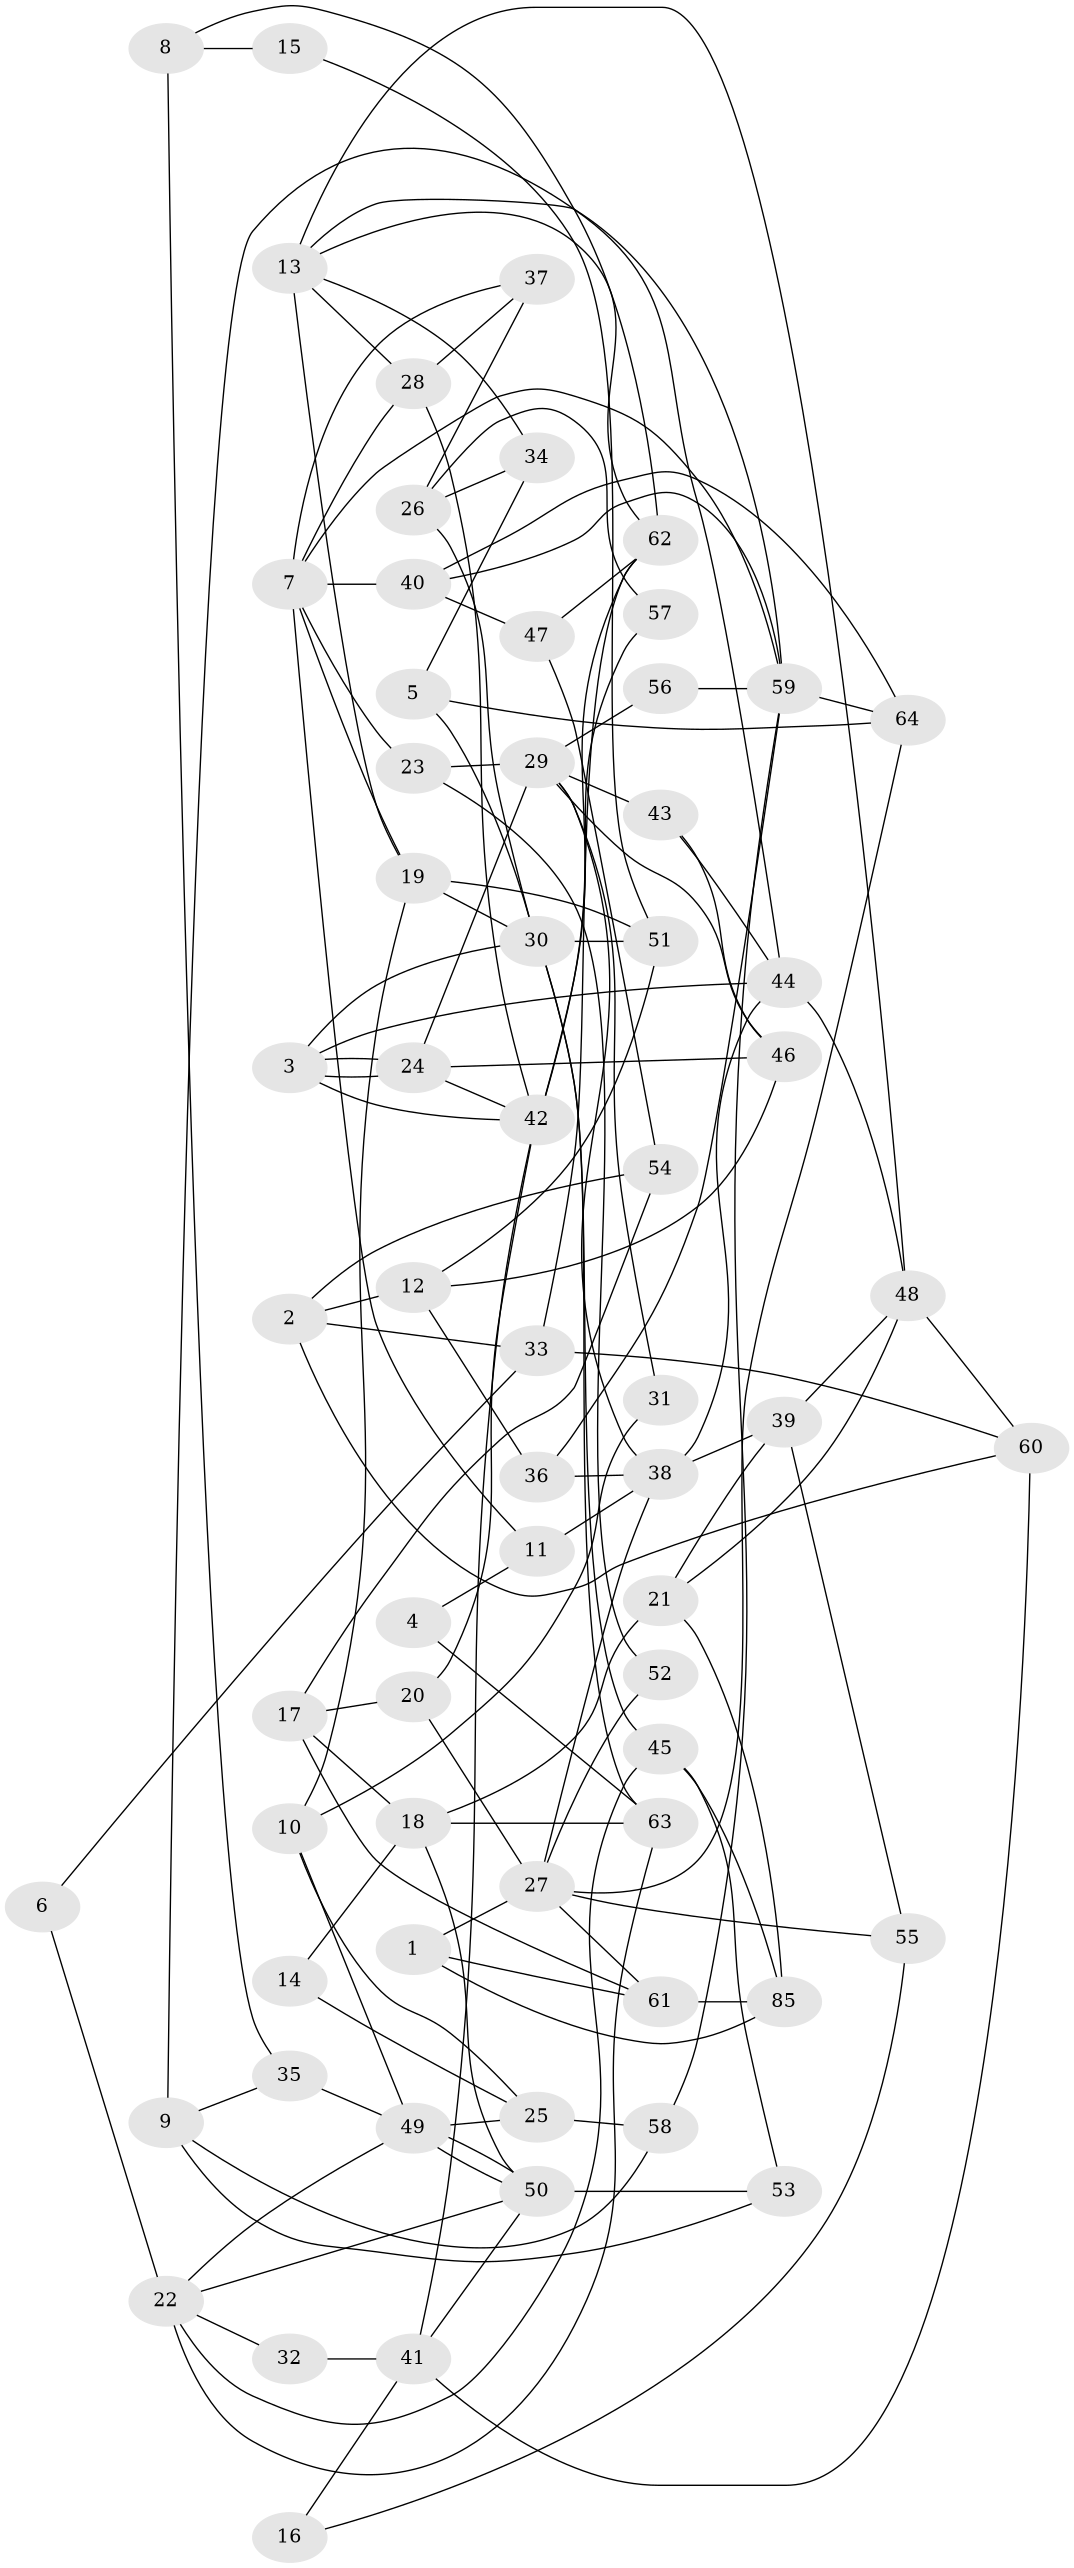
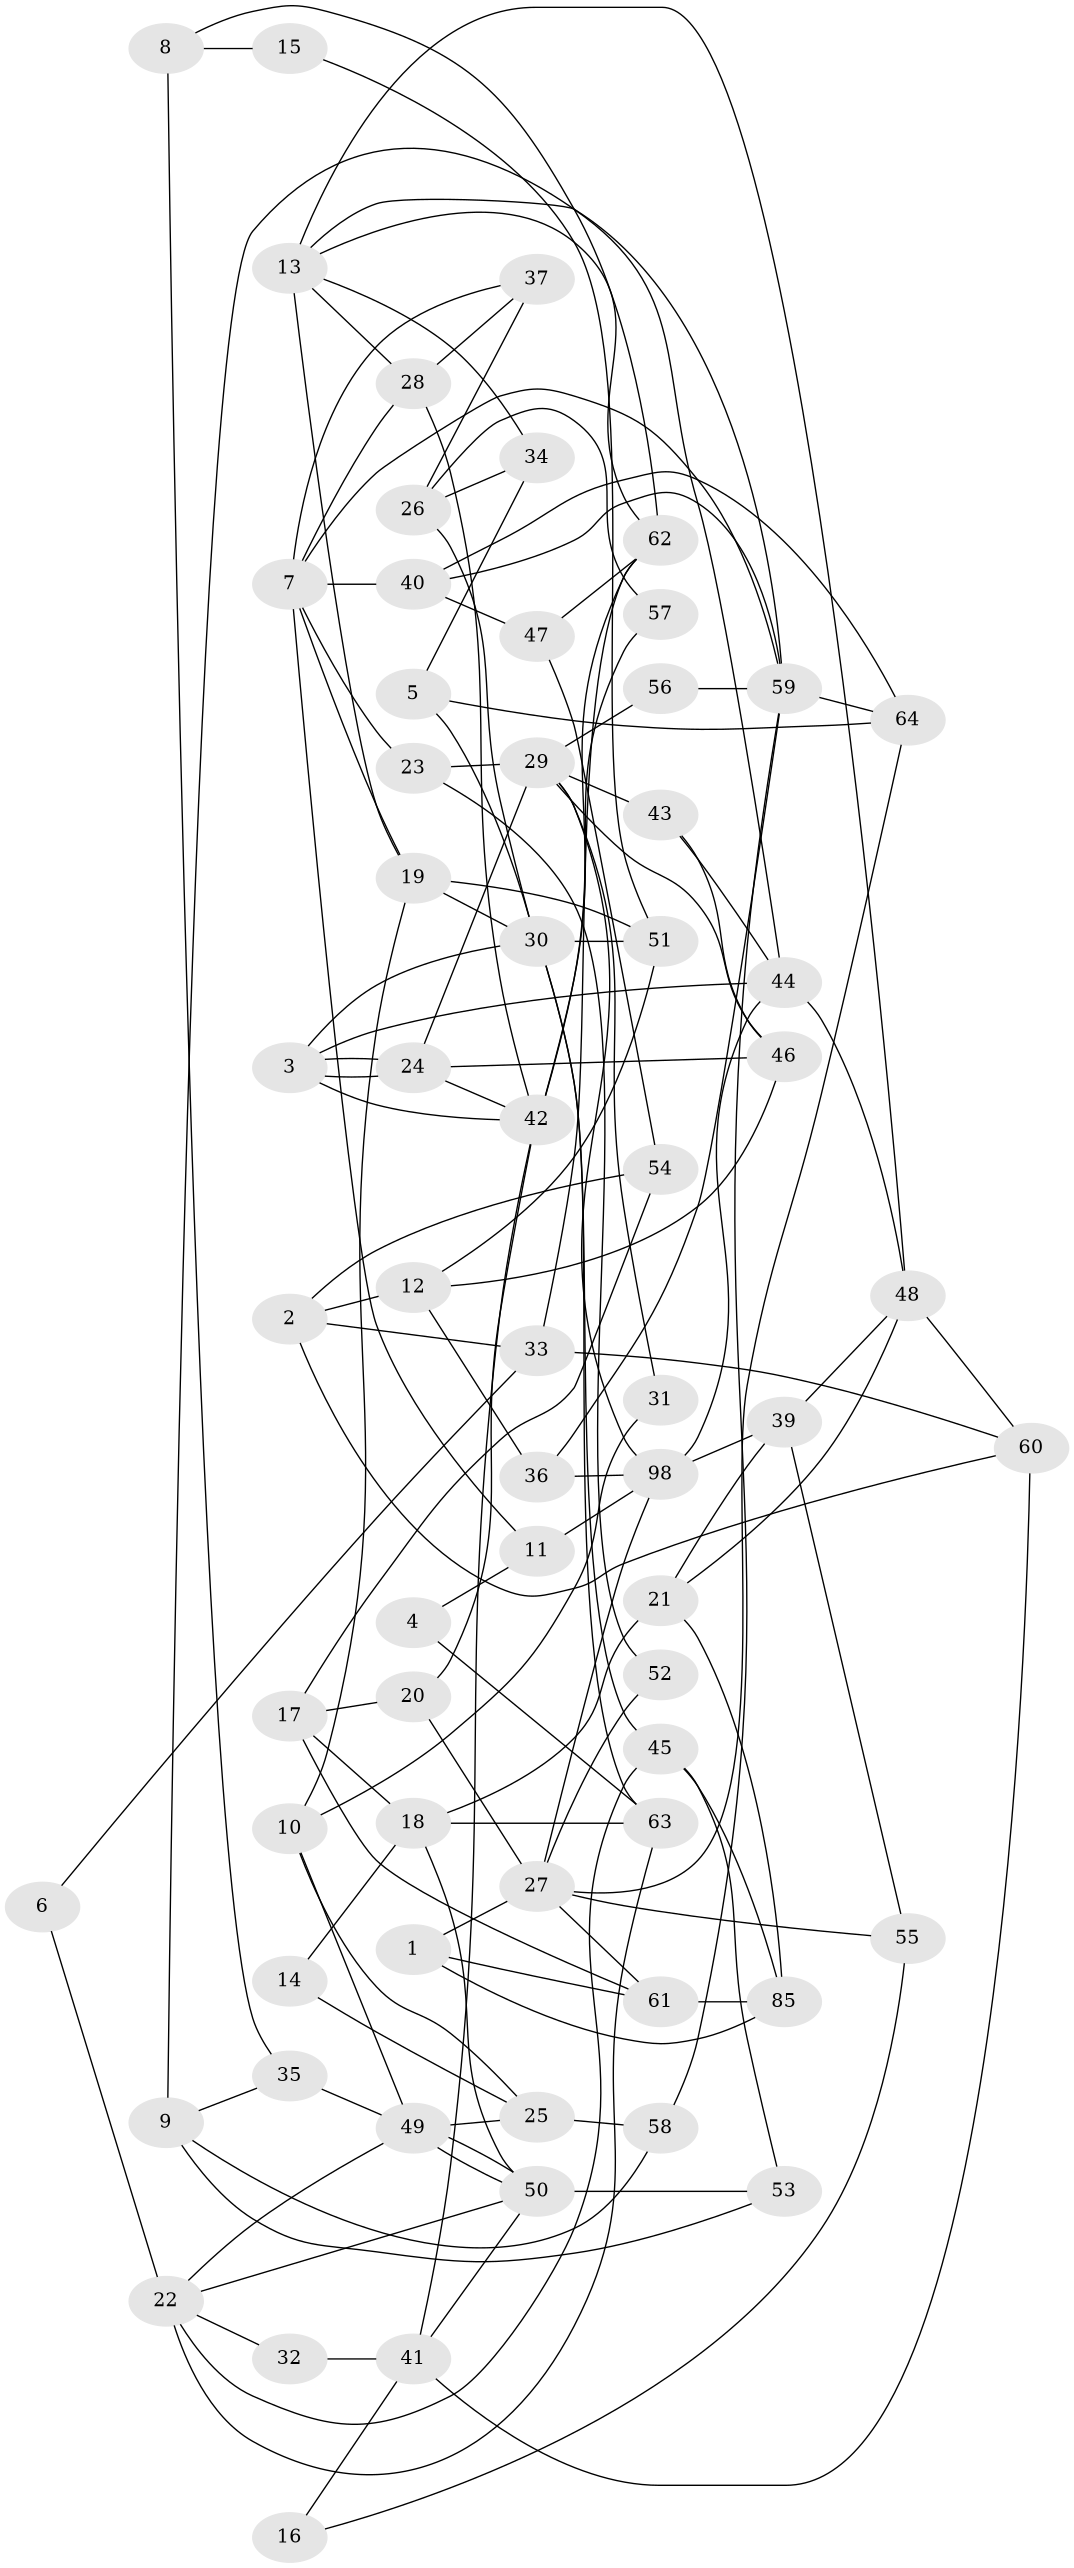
  graph {
    rankdir=LR
    node [color=gray90 style=filled]
    1
    27
    61
    n4 [label=85]
    64
-   38
+   38 [label=98]
    55
    52
    2
    12
    33
    54
    60
    36
    46
    51
    62
    3
    24
    30
    42
    44
    29
    63
    45
    57
    48
    4
    11
    5
    34
    6
    22
    49
    50
    32
    7
    19
    23
    28
    37
    40
    59
    47
    8
    15
    35
    9
    53
    58
    10
    25
    31
    39
    13
    14
    18
    21
    16
    41
    17
    20
    43
    56
    26
    1 -- 27
    1 -- 61
    1 -- n4
    27 -- 61
    27 -- 64
    27 -- 38
    27 -- 55
    27 -- 52
    61 -- n4
    38 -- 44
    38 -- 39
    2 -- 12
    2 -- 33
    2 -- 54
    2 -- 60
    12 -- 36
    12 -- 46
    12 -- 51
    33 -- 60
    33 -- 62
    36 -- 38
    36 -- 59
    3 -- 24
    3 -- 24
    3 -- 30
    3 -- 42
    3 -- 44
    24 -- 46
    24 -- 42
    24 -- 29
    30 -- 51
    30 -- 63
    30 -- 45
    42 -- 62
    42 -- 57
    44 -- 48
    29 -- 38
    29 -- 46
    29 -- 31
    29 -- 43
    29 -- 56
    45 -- n4
    45 -- 53
    48 -- 60
    4 -- 63
    4 -- 11
    11 -- 38
    5 -- 64
    5 -- 30
    5 -- 34
    6 -- 33
    6 -- 22
    22 -- 63
    22 -- 45
    22 -- 49
    22 -- 50
    22 -- 32
    49 -- 50
    49 -- 50
    49 -- 25
    50 -- 53
    32 -- 41
    7 -- 11
    7 -- 19
    7 -- 23
    7 -- 28
    7 -- 37
    7 -- 40
    7 -- 59
    19 -- 51
    19 -- 30
    23 -- 52
    23 -- 29
    28 -- 42
    28 -- 37
    40 -- 64
    40 -- 59
    40 -- 47
    59 -- 64
    47 -- 54
    47 -- 62
    8 -- 62
    8 -- 15
    8 -- 35
    15 -- 51
    35 -- 49
    9 -- 44
    9 -- 35
    9 -- 53
    9 -- 58
    58 -- 59
    10 -- 49
    10 -- 19
    10 -- 25
    10 -- 31
    25 -- 58
    39 -- 55
    39 -- 48
    13 -- 62
    13 -- 48
    13 -- 34
    13 -- 19
    13 -- 28
    13 -- 59
    14 -- 25
    14 -- 18
    18 -- 63
    18 -- 50
    18 -- 21
    21 -- n4
    21 -- 48
    21 -- 39
    16 -- 55
    16 -- 41
    41 -- 60
    41 -- 42
    41 -- 50
    17 -- 61
    17 -- 54
    17 -- 18
    17 -- 20
    20 -- 27
    20 -- 42
    43 -- 46
    43 -- 44
    56 -- 59
    26 -- 30
    26 -- 57
    26 -- 34
    26 -- 37
  }
